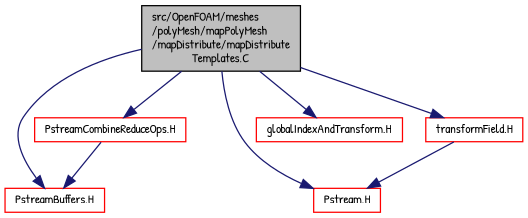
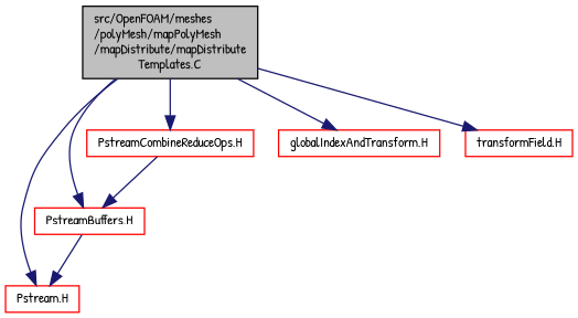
  digraph {
    fontname="Patrick Hand"
    node [color=red fontname="Patrick Hand" fontsize=10 shape=record]
    edge [color=midnightblue fontname="Patrick Hand" fontsize=10 labelfontname=Helvetica labelfontsize=10 style=solid]
    n1 [color=black fillcolor=grey75 fontcolor=black height=0.2 label="src/OpenFOAM/meshes\l/polyMesh/mapPolyMesh\l/mapDistribute/mapDistribute\lTemplates.C" style=filled width=0.4]
    n2 [height=0.2 label="Pstream.H" width=0.4]
    n3 [height=0.2 label="PstreamBuffers.H" width=0.4]
    n4 [height=0.2 label="PstreamCombineReduceOps.H" width=0.4]
    n5 [height=0.2 label="globalIndexAndTransform.H" width=0.4]
    n6 [height=0.2 label="transformField.H" width=0.4]
    n1 -> n2
    n1 -> n3
    n1 -> n4
    n1 -> n5
    n1 -> n6
-   n6 -> n2
+   n3 -> n2
    n4 -> n3
  }
